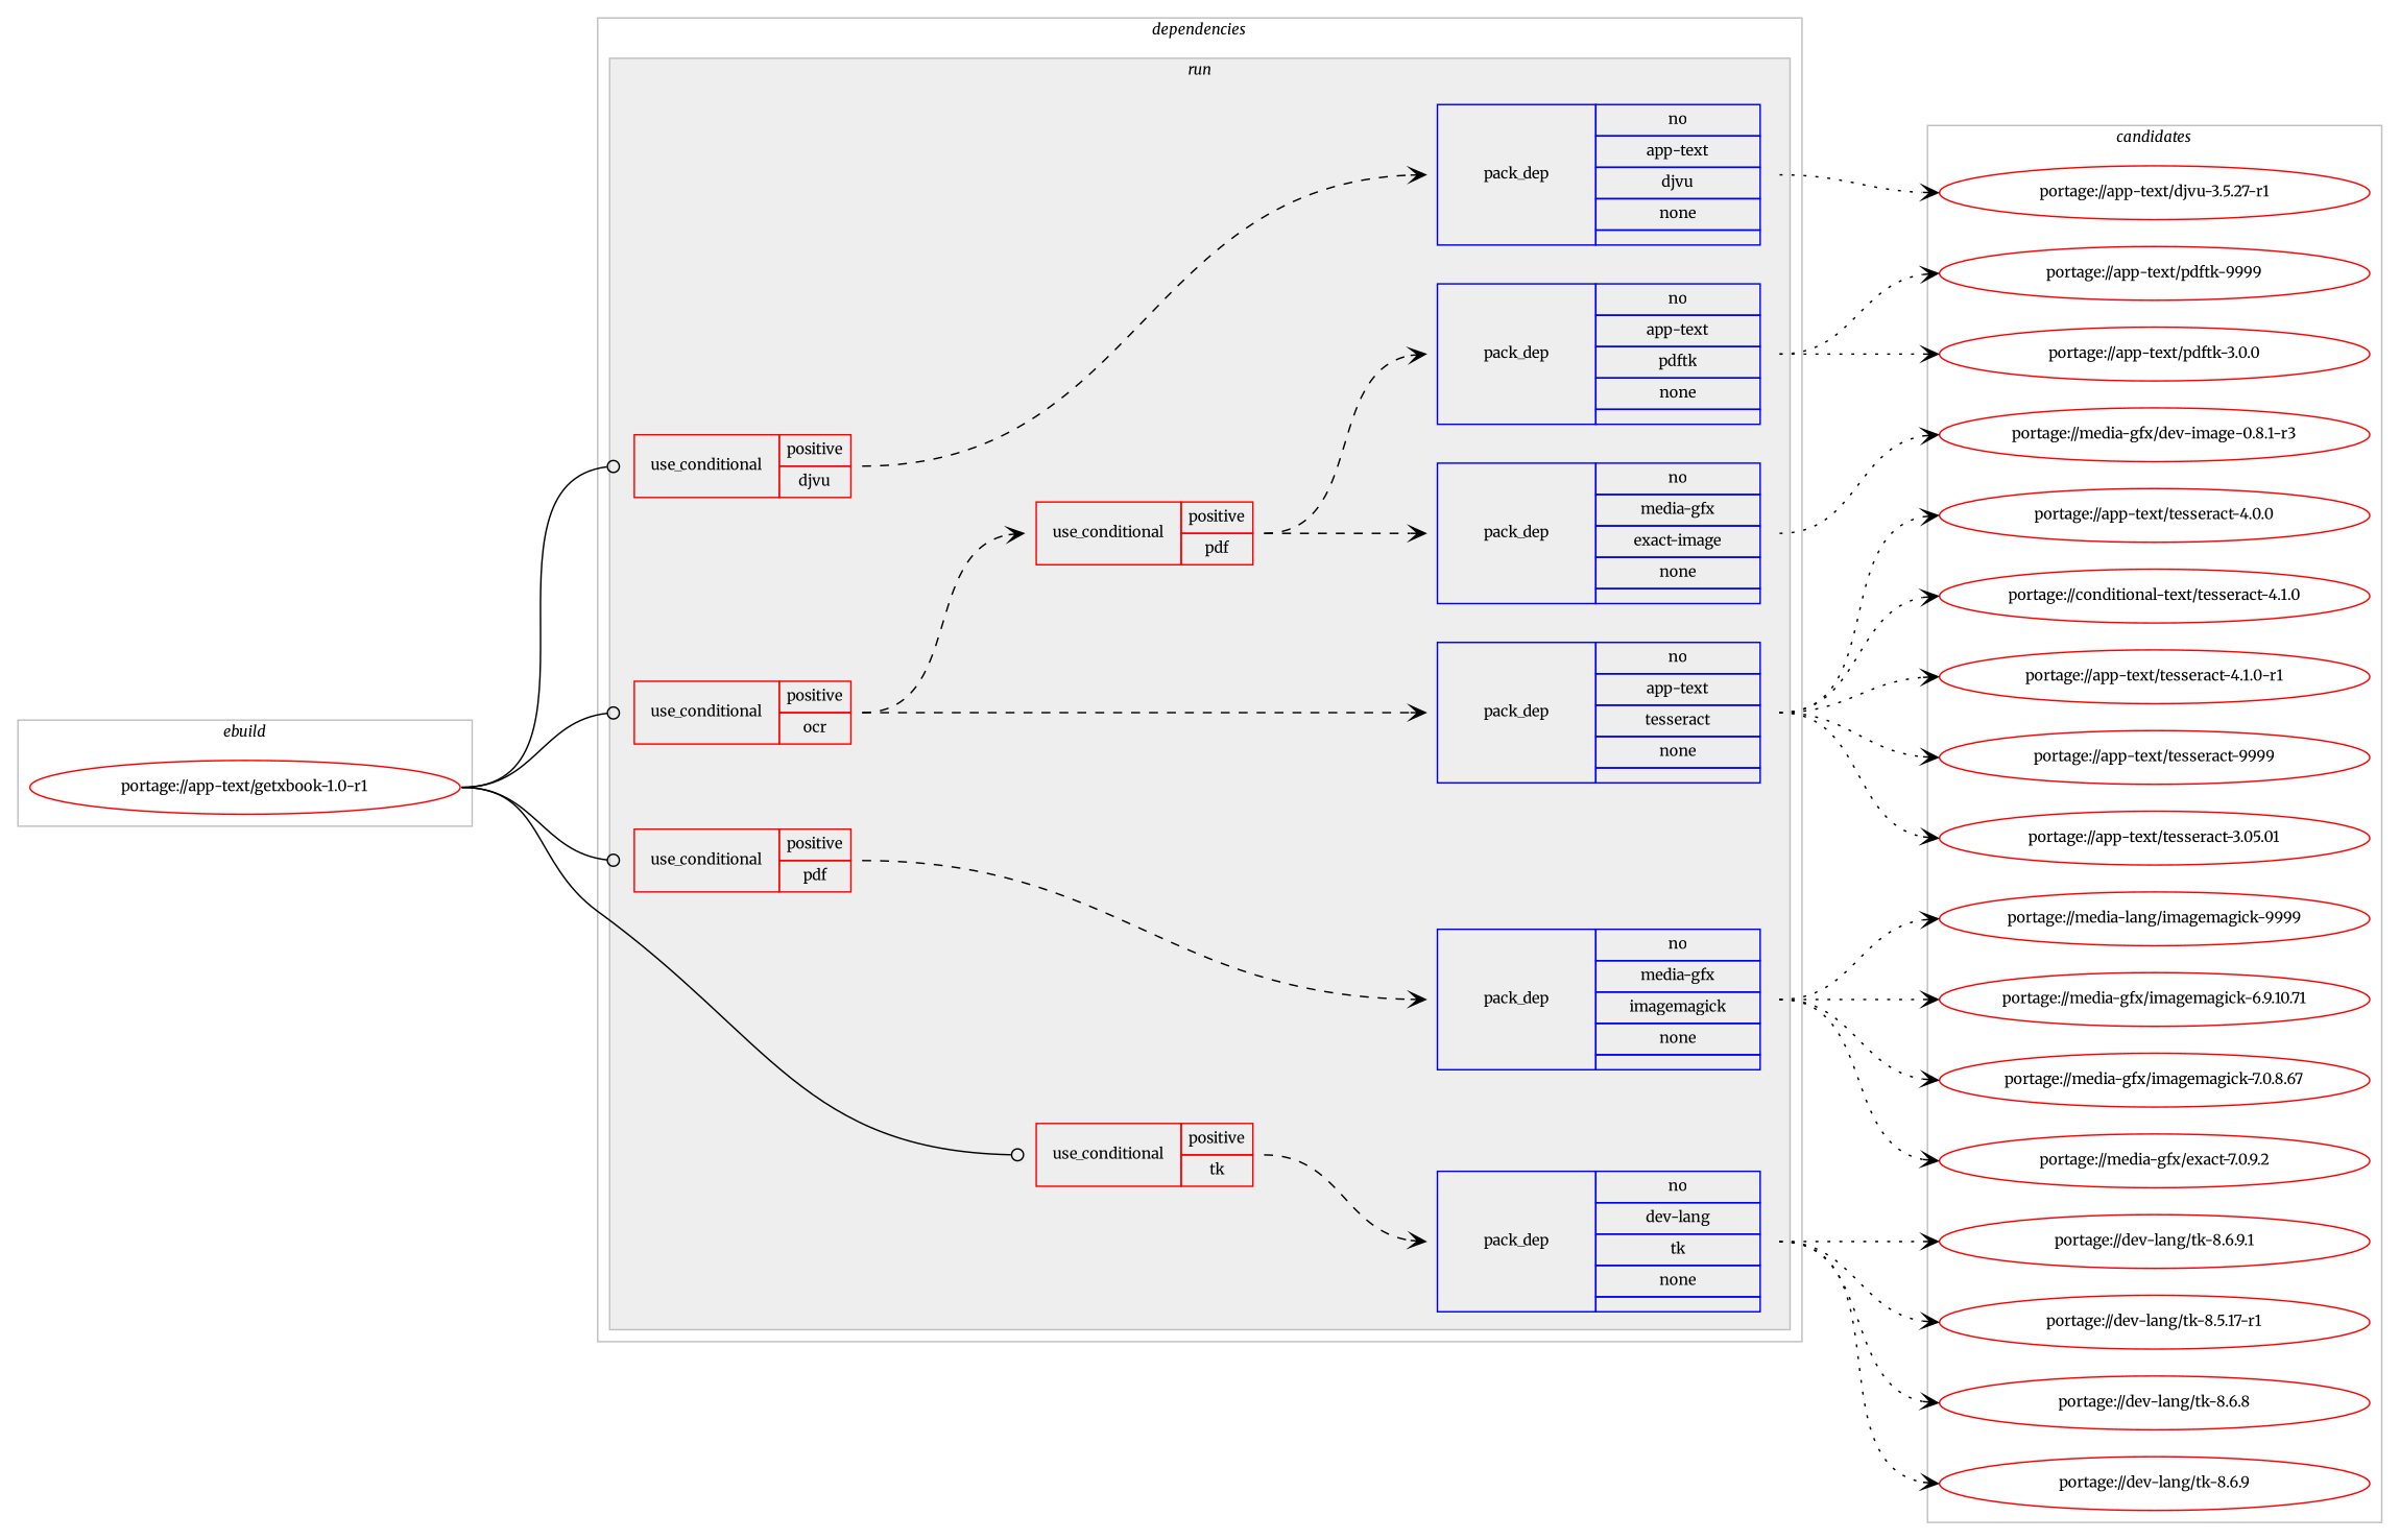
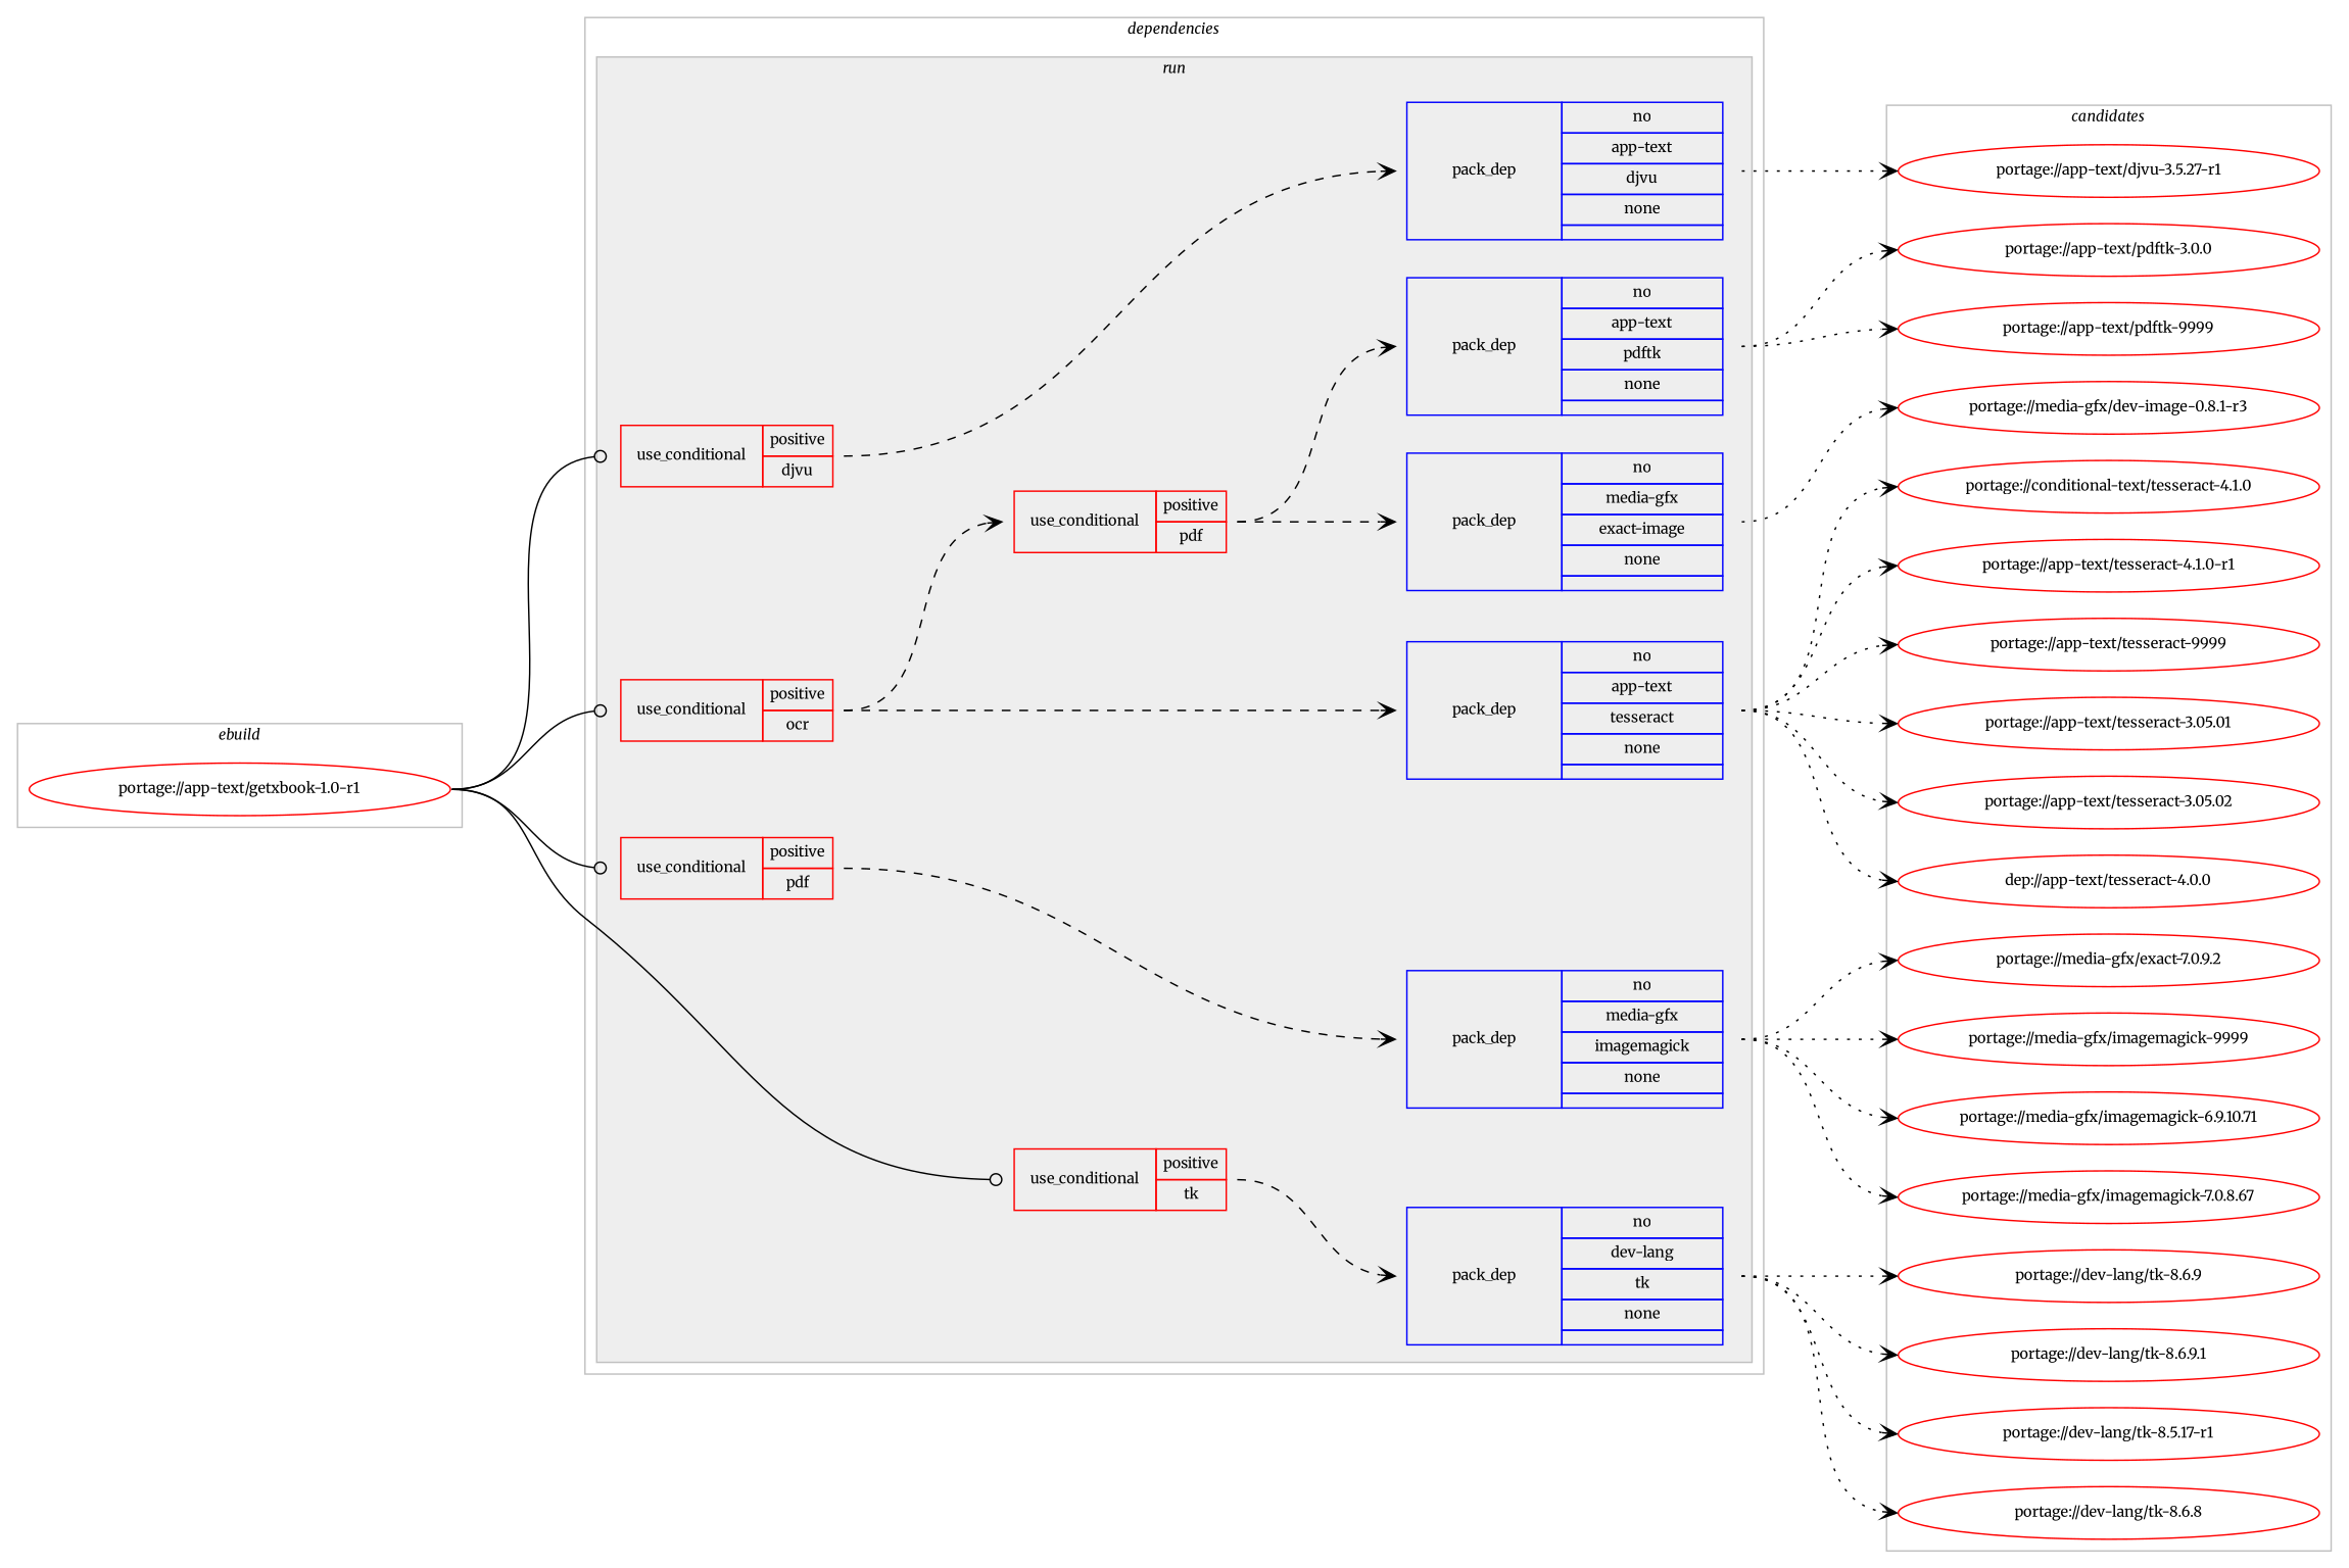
  digraph {
    compound=true
    concentrate=true
    fontname=Merriweather
    fontsize=10
    newrank=true
    rankdir=LR
    ranksep=1.5
    node [color=red fontname=Merriweather fontsize=10]
    edge [arrowhead=vee fontname=Merriweather headport=w style=dotted tailport=e weight=100]
    n1 [label="portage://app-text/getxbook-1.0-r1" width=4]
    n2 [color=blue label=<<TABLE BORDER="0" CELLBORDER="1" CELLSPACING="0" CELLPADDING="4" WIDTH="220"><TR><TD ROWSPAN="6" CELLPADDING="30">pack_dep</TD></TR><TR><TD WIDTH="110">no</TD></TR><TR><TD>app-text</TD></TR><TR><TD>djvu</TD></TR><TR><TD>none</TD></TR><TR><TD></TD></TR></TABLE>> shape=none]
    n3 [label=<<TABLE BORDER="0" CELLBORDER="1" CELLSPACING="0" CELLPADDING="4"><TR><TD ROWSPAN="3" CELLPADDING="10">use_conditional</TD></TR><TR><TD>positive</TD></TR><TR><TD>djvu</TD></TR></TABLE>> shape=none]
    n4 [color=blue label=<<TABLE BORDER="0" CELLBORDER="1" CELLSPACING="0" CELLPADDING="4" WIDTH="220"><TR><TD ROWSPAN="6" CELLPADDING="30">pack_dep</TD></TR><TR><TD WIDTH="110">no</TD></TR><TR><TD>app-text</TD></TR><TR><TD>tesseract</TD></TR><TR><TD>none</TD></TR><TR><TD></TD></TR></TABLE>> shape=none]
    n5 [color=blue label=<<TABLE BORDER="0" CELLBORDER="1" CELLSPACING="0" CELLPADDING="4" WIDTH="220"><TR><TD ROWSPAN="6" CELLPADDING="30">pack_dep</TD></TR><TR><TD WIDTH="110">no</TD></TR><TR><TD>media-gfx</TD></TR><TR><TD>exact-image</TD></TR><TR><TD>none</TD></TR><TR><TD></TD></TR></TABLE>> shape=none]
    n6 [color=blue label=<<TABLE BORDER="0" CELLBORDER="1" CELLSPACING="0" CELLPADDING="4" WIDTH="220"><TR><TD ROWSPAN="6" CELLPADDING="30">pack_dep</TD></TR><TR><TD WIDTH="110">no</TD></TR><TR><TD>app-text</TD></TR><TR><TD>pdftk</TD></TR><TR><TD>none</TD></TR><TR><TD></TD></TR></TABLE>> shape=none]
    n7 [label=<<TABLE BORDER="0" CELLBORDER="1" CELLSPACING="0" CELLPADDING="4"><TR><TD ROWSPAN="3" CELLPADDING="10">use_conditional</TD></TR><TR><TD>positive</TD></TR><TR><TD>pdf</TD></TR></TABLE>> shape=none]
    n8 [label=<<TABLE BORDER="0" CELLBORDER="1" CELLSPACING="0" CELLPADDING="4"><TR><TD ROWSPAN="3" CELLPADDING="10">use_conditional</TD></TR><TR><TD>positive</TD></TR><TR><TD>ocr</TD></TR></TABLE>> shape=none]
    n9 [color=blue label=<<TABLE BORDER="0" CELLBORDER="1" CELLSPACING="0" CELLPADDING="4" WIDTH="220"><TR><TD ROWSPAN="6" CELLPADDING="30">pack_dep</TD></TR><TR><TD WIDTH="110">no</TD></TR><TR><TD>media-gfx</TD></TR><TR><TD>imagemagick</TD></TR><TR><TD>none</TD></TR><TR><TD></TD></TR></TABLE>> shape=none]
    n10 [label=<<TABLE BORDER="0" CELLBORDER="1" CELLSPACING="0" CELLPADDING="4"><TR><TD ROWSPAN="3" CELLPADDING="10">use_conditional</TD></TR><TR><TD>positive</TD></TR><TR><TD>pdf</TD></TR></TABLE>> shape=none]
    n11 [color=blue label=<<TABLE BORDER="0" CELLBORDER="1" CELLSPACING="0" CELLPADDING="4" WIDTH="220"><TR><TD ROWSPAN="6" CELLPADDING="30">pack_dep</TD></TR><TR><TD WIDTH="110">no</TD></TR><TR><TD>dev-lang</TD></TR><TR><TD>tk</TD></TR><TR><TD>none</TD></TR><TR><TD></TD></TR></TABLE>> shape=none]
    n12 [label=<<TABLE BORDER="0" CELLBORDER="1" CELLSPACING="0" CELLPADDING="4"><TR><TD ROWSPAN="3" CELLPADDING="10">use_conditional</TD></TR><TR><TD>positive</TD></TR><TR><TD>tk</TD></TR></TABLE>> shape=none]
    n13 [label="portage://app-text/djvu-3.5.27-r1" width=4]
    n14 [label="portage://app-text/tesseract-3.05.01" width=4]
-   n16 [label="portage://app-text/tesseract-4.0.0" width=4]
+   n15 [label="portage://app-text/tesseract-3.05.02" width=4]
+   n16 [label="dep://app-text/tesseract-4.0.0" width=4]
    n17 [label="portage://conditional-text/tesseract-4.1.0" width=4]
    n18 [label="portage://app-text/tesseract-4.1.0-r1" width=4]
    n19 [label="portage://app-text/tesseract-9999" width=4]
    n20 [label="portage://media-gfx/dev-image-0.8.1-r3" width=4]
    n21 [label="portage://app-text/pdftk-3.0.0" width=4]
    n22 [label="portage://app-text/pdftk-9999" width=4]
    n23 [label="portage://media-gfx/imagemagick-6.9.10.71" width=4]
    n24 [label="portage://media-gfx/imagemagick-7.0.8.67" width=4]
    n25 [label="portage://media-gfx/exact-7.0.9.2" width=4]
-   n26 [label="portage://media-lang/imagemagick-9999" width=4]
+   n26 [label="portage://media-gfx/imagemagick-9999" width=4]
    n27 [label="portage://dev-lang/tk-8.5.17-r1" width=4]
    n28 [label="portage://dev-lang/tk-8.6.8" width=4]
    n29 [label="portage://dev-lang/tk-8.6.9" width=4]
    n30 [label="portage://dev-lang/tk-8.6.9.1" width=4]
    subgraph cluster_1 {
      color=gray
      label=<<i>ebuild</i>>
      rank=same
      n1
    }
    subgraph cluster_2 {
      color=gray
      label=<<i>dependencies</i>>
      subgraph cluster_3 {
        color=gray
        fillcolor="#eeeeee"
        label=<<i>compile</i>>
        style=filled
      }
      subgraph cluster_4 {
        color=gray
        fillcolor="#eeeeee"
        label=<<i>compile and run</i>>
        style=filled
      }
      subgraph cluster_5 {
        color=gray
        fillcolor="#eeeeee"
        label=<<i>run</i>>
        style=filled
        subgraph sub_6 {
          color=gray
          fillcolor="#eeeeee"
          label=<<i>run</i>>
          style=filled
          n3
          subgraph sub_7 {
            color=gray
            fillcolor="#eeeeee"
            label=<<i>run</i>>
            style=filled
            n2
          }
        }
        subgraph sub_8 {
          color=gray
          fillcolor="#eeeeee"
          label=<<i>run</i>>
          style=filled
          n8
          subgraph sub_9 {
            color=gray
            fillcolor="#eeeeee"
            label=<<i>run</i>>
            style=filled
            n4
          }
          subgraph sub_10 {
            color=gray
            fillcolor="#eeeeee"
            label=<<i>run</i>>
            style=filled
            n7
            subgraph sub_11 {
              color=gray
              fillcolor="#eeeeee"
              label=<<i>run</i>>
              style=filled
              n5
            }
            subgraph sub_12 {
              color=gray
              fillcolor="#eeeeee"
              label=<<i>run</i>>
              style=filled
              n6
            }
          }
        }
        subgraph sub_13 {
          color=gray
          fillcolor="#eeeeee"
          label=<<i>run</i>>
          style=filled
          n10
          subgraph sub_14 {
            color=gray
            fillcolor="#eeeeee"
            label=<<i>run</i>>
            style=filled
            n9
          }
        }
        subgraph sub_15 {
          color=gray
          fillcolor="#eeeeee"
          label=<<i>run</i>>
          style=filled
          n12
          subgraph sub_16 {
            color=gray
            fillcolor="#eeeeee"
            label=<<i>run</i>>
            style=filled
            n11
          }
        }
      }
    }
    subgraph cluster_17 {
      color=gray
      label=<<i>candidates</i>>
      rank=same
      subgraph sub_18 {
        color=black
        label=<<i>candidates</i>>
        nodesep=1
        rank=same
        n13
      }
      subgraph sub_19 {
        color=black
        label=<<i>candidates</i>>
        nodesep=1
        rank=same
        n14
+       n15
        n16
        n17
        n18
        n19
      }
      subgraph sub_20 {
        color=black
        label=<<i>candidates</i>>
        nodesep=1
        rank=same
        n20
      }
      subgraph sub_21 {
        color=black
        label=<<i>candidates</i>>
        nodesep=1
        rank=same
        n21
        n22
      }
      subgraph sub_22 {
        color=black
        label=<<i>candidates</i>>
        nodesep=1
        rank=same
        n23
        n24
        n25
        n26
      }
      subgraph sub_23 {
        color=black
        label=<<i>candidates</i>>
        nodesep=1
        rank=same
        n27
        n28
        n29
        n30
      }
    }
    n1 -> n3 [arrowhead=odot style=solid weight=20]
    n1 -> n8 [arrowhead=odot style=solid weight=20]
    n1 -> n10 [arrowhead=odot style=solid weight=20]
    n1 -> n12 [arrowhead=odot style=solid weight=20]
    n2 -> n13
    n3 -> n2 [style=dashed weight=20]
    n4 -> n14
+   n4 -> n15
    n4 -> n16
    n4 -> n17
    n4 -> n18
    n4 -> n19
    n5 -> n20
    n6 -> n21
    n6 -> n22
    n7 -> n5 [style=dashed weight=20]
    n7 -> n6 [style=dashed weight=20]
    n8 -> n4 [style=dashed weight=20]
    n8 -> n7 [style=dashed weight=20]
    n9 -> n23
    n9 -> n24
    n9 -> n25
    n9 -> n26
    n10 -> n9 [style=dashed weight=20]
    n11 -> n27
    n11 -> n28
    n11 -> n29
    n11 -> n30
    n12 -> n11 [style=dashed weight=20]
  }
